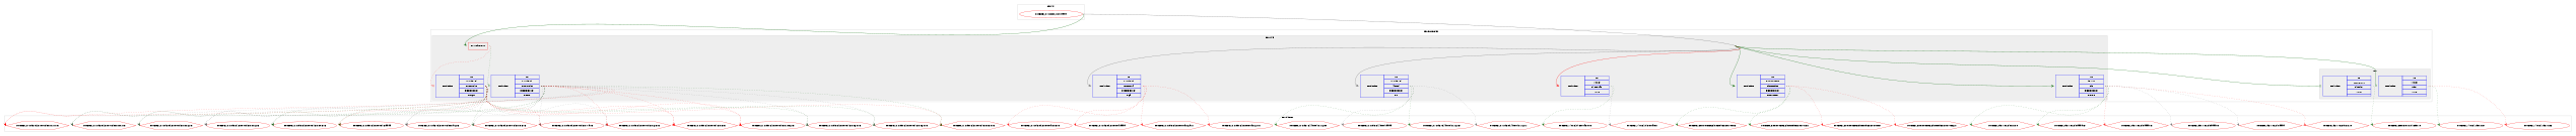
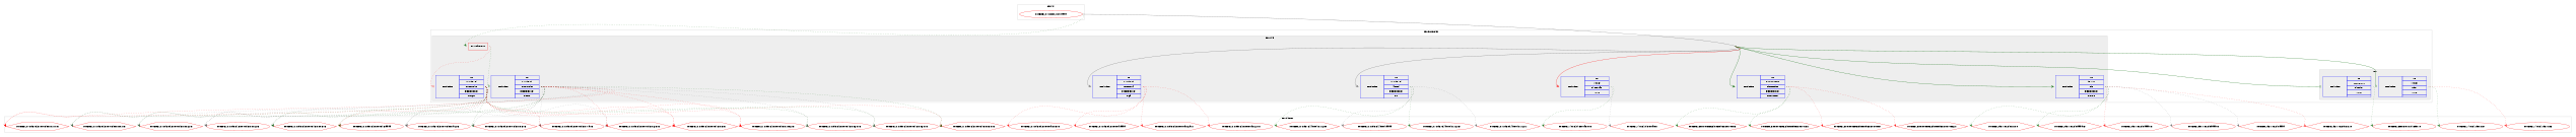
  digraph {
    compound=true
    concentrate=true
    fontname=Helvetica
    fontsize=10
    newrank=true
    rankdir=TB
    ranksep=1.5
    node [color=red fontname=Helvetica fontsize=10 shape=hexagon]
    edge [arrowhead=vee color=darkgreen headport=w style=dotted tailport=e weight=100]
    n1 [label="portage://sys-apps/uam-9999" shape=ellipse width=4]
    n2 [color=blue label=<<TABLE BORDER="0" CELLBORDER="1" CELLSPACING="0" CELLPADDING="4" WIDTH="220"><TR><TD ROWSPAN="6" CELLPADDING="30">pack_dep</TD></TR><TR><TD WIDTH="110">no</TD></TR><TR><TD>sys-devel</TD></TR><TR><TD>automake</TD></TR><TR><TD>greaterequal</TD></TR><TR><TD>1.16.1</TD></TR></TABLE>> shape=none]
    n3 [color=blue label=<<TABLE BORDER="0" CELLBORDER="1" CELLSPACING="0" CELLPADDING="4" WIDTH="220"><TR><TD ROWSPAN="6" CELLPADDING="30">pack_dep</TD></TR><TR><TD WIDTH="110">no</TD></TR><TR><TD>sys-devel</TD></TR><TR><TD>automake</TD></TR><TR><TD>greaterequal</TD></TR><TR><TD>1.15.1</TD></TR></TABLE>> shape=none]
    n4 [label=<<TABLE BORDER="0" CELLBORDER="1" CELLSPACING="0" CELLPADDING="4"><TR><TD CELLPADDING="10">any_of_group</TD></TR></TABLE>> shape=none]
    n5 [color=blue label=<<TABLE BORDER="0" CELLBORDER="1" CELLSPACING="0" CELLPADDING="4" WIDTH="220"><TR><TD ROWSPAN="6" CELLPADDING="30">pack_dep</TD></TR><TR><TD WIDTH="110">no</TD></TR><TR><TD>app-portage</TD></TR><TR><TD>elt-patches</TD></TR><TR><TD>greaterequal</TD></TR><TR><TD>20170815</TD></TR></TABLE>> shape=none]
    n6 [color=blue label=<<TABLE BORDER="0" CELLBORDER="1" CELLSPACING="0" CELLPADDING="4" WIDTH="220"><TR><TD ROWSPAN="6" CELLPADDING="30">pack_dep</TD></TR><TR><TD WIDTH="110">no</TD></TR><TR><TD>dev-vcs</TD></TR><TR><TD>git</TD></TR><TR><TD>greaterequal</TD></TR><TR><TD>1.8.2.1</TD></TR></TABLE>> shape=none]
    n7 [color=blue label=<<TABLE BORDER="0" CELLBORDER="1" CELLSPACING="0" CELLPADDING="4" WIDTH="220"><TR><TD ROWSPAN="6" CELLPADDING="30">pack_dep</TD></TR><TR><TD WIDTH="110">no</TD></TR><TR><TD>sys-devel</TD></TR><TR><TD>autoconf</TD></TR><TR><TD>greaterequal</TD></TR><TR><TD>2.69</TD></TR></TABLE>> shape=none]
    n8 [color=blue label=<<TABLE BORDER="0" CELLBORDER="1" CELLSPACING="0" CELLPADDING="4" WIDTH="220"><TR><TD ROWSPAN="6" CELLPADDING="30">pack_dep</TD></TR><TR><TD WIDTH="110">no</TD></TR><TR><TD>sys-devel</TD></TR><TR><TD>libtool</TD></TR><TR><TD>greaterequal</TD></TR><TR><TD>2.4</TD></TR></TABLE>> shape=none]
    n9 [color=blue label=<<TABLE BORDER="0" CELLBORDER="1" CELLSPACING="0" CELLPADDING="4" WIDTH="220"><TR><TD ROWSPAN="6" CELLPADDING="30">pack_dep</TD></TR><TR><TD WIDTH="110">no</TD></TR><TR><TD>virtual</TD></TR><TR><TD>pkgconfig</TD></TR><TR><TD>none</TD></TR><TR><TD></TD></TR></TABLE>> shape=none]
    n10 [color=blue label=<<TABLE BORDER="0" CELLBORDER="1" CELLSPACING="0" CELLPADDING="4" WIDTH="220"><TR><TD ROWSPAN="6" CELLPADDING="30">pack_dep</TD></TR><TR><TD WIDTH="110">no</TD></TR><TR><TD>acct-group</TD></TR><TR><TD>plugdev</TD></TR><TR><TD>none</TD></TR><TR><TD></TD></TR></TABLE>> shape=none]
    n11 [color=blue label=<<TABLE BORDER="0" CELLBORDER="1" CELLSPACING="0" CELLPADDING="4" WIDTH="220"><TR><TD ROWSPAN="6" CELLPADDING="30">pack_dep</TD></TR><TR><TD WIDTH="110">no</TD></TR><TR><TD>virtual</TD></TR><TR><TD>udev</TD></TR><TR><TD>none</TD></TR><TR><TD></TD></TR></TABLE>> shape=none]
-   n12 [label="portage://sys-devel/automake-1.10.3-r3" shape=ellipse width=4]
+   n12 [label="portage://sys-devel/automake-1.10.3-r3" width=4]
    n13 [label="portage://sys-devel/automake-1.11.6-r3" shape=ellipse width=4]
    n14 [label="portage://sys-devel/automake-1.12.6-r2" width=4]
    n15 [label="portage://sys-devel/automake-1.13.4-r2" width=4]
    n16 [label="portage://sys-devel/automake-1.14.1-r2" width=4]
    n17 [label="portage://sys-devel/automake-1.15.1-r2" width=4]
    n18 [label="portage://sys-devel/automake-1.16.1-r1" shape=ellipse width=4]
    n19 [label="portage://sys-devel/automake-1.16.1-r2" shape=ellipse width=4]
    n20 [label="portage://sys-devel/automake-1.4_p6-r2" shape=ellipse width=4]
    n21 [label="portage://sys-devel/automake-1.5-r2" width=4]
    n22 [label="portage://sys-devel/automake-1.6.3-r2" width=4]
    n23 [label="portage://sys-devel/automake-1.7.9-r3" shape=ellipse width=4]
    n24 [label="portage://sys-devel/automake-1.8.5-r5" width=4]
    n25 [label="portage://sys-devel/automake-1.9.6-r5" shape=ellipse width=4]
    n26 [label="portage://sys-devel/automake-9999" shape=ellipse width=4]
    n27 [label="portage://app-portage/elt-patches-20170317" width=4]
    n28 [label="portage://app-portage/elt-patches-20170422" width=4]
    n29 [label="portage://app-portage/elt-patches-20170815" width=4]
    n30 [label="portage://app-portage/elt-patches-20170826.1" width=4]
    n31 [label="portage://dev-vcs/git-2.21.0" width=4]
    n32 [label="portage://dev-vcs/git-2.24.0" width=4]
    n33 [label="portage://dev-vcs/git-9999" width=4]
    n34 [label="portage://dev-vcs/git-9999-r1" shape=ellipse width=4]
    n35 [label="portage://dev-vcs/git-9999-r2" width=4]
    n36 [label="portage://dev-vcs/git-9999-r3" width=4]
    n37 [label="portage://sys-devel/autoconf-2.13-r1" shape=ellipse width=4]
    n38 [label="portage://sys-devel/autoconf-2.64-r1" shape=ellipse width=4]
    n39 [label="portage://sys-devel/autoconf-2.69-r4" width=4]
    n40 [label="portage://sys-devel/autoconf-9999" width=4]
    n41 [label="portage://sys-devel/libtool-2.4.6-r3" width=4]
    n42 [label="portage://sys-devel/libtool-2.4.6-r4" width=4]
    n43 [label="portage://sys-devel/libtool-2.4.6-r5" shape=ellipse width=4]
    n44 [label="portage://sys-devel/libtool-9999" shape=ellipse width=4]
    n45 [label="portage://virtual/pkgconfig-0-r1" shape=ellipse width=4]
    n46 [label="portage://virtual/pkgconfig-1" width=4]
    n47 [label="portage://acct-group/plugdev-0" shape=ellipse width=4]
    n48 [label="portage://virtual/udev-215" shape=ellipse width=4]
    n49 [label="portage://virtual/udev-217" shape=ellipse width=4]
    subgraph cluster_1 {
      color=gray
      label=<<i>ebuild</i>>
      rank=same
      n1
    }
    subgraph cluster_2 {
      color=gray
      label=<<i>dependencies</i>>
      subgraph cluster_3 {
        color=gray
        fillcolor="#eeeeee"
        label=<<i>compile</i>>
        style=filled
        subgraph sub_4 {
          color=gray
          fillcolor="#eeeeee"
          label=<<i>compile</i>>
          style=filled
          n4
          subgraph sub_5 {
            color=gray
            fillcolor="#eeeeee"
            label=<<i>compile</i>>
            style=filled
            n2
          }
          subgraph sub_6 {
            color=gray
            fillcolor="#eeeeee"
            label=<<i>compile</i>>
            style=filled
            n3
          }
        }
        subgraph sub_7 {
          color=gray
          fillcolor="#eeeeee"
          label=<<i>compile</i>>
          style=filled
          n5
        }
        subgraph sub_8 {
          color=gray
          fillcolor="#eeeeee"
          label=<<i>compile</i>>
          style=filled
          n6
        }
        subgraph sub_9 {
          color=gray
          fillcolor="#eeeeee"
          label=<<i>compile</i>>
          style=filled
          n7
        }
        subgraph sub_10 {
          color=gray
          fillcolor="#eeeeee"
          label=<<i>compile</i>>
          style=filled
          n8
        }
        subgraph sub_11 {
          color=gray
          fillcolor="#eeeeee"
          label=<<i>compile</i>>
          style=filled
          n9
        }
      }
      subgraph cluster_12 {
        color=gray
        fillcolor="#eeeeee"
        label=<<i>compile and run</i>>
        style=filled
      }
      subgraph cluster_13 {
        color=gray
        fillcolor="#eeeeee"
        label=<<i>run</i>>
        style=filled
        subgraph sub_14 {
          color=gray
          fillcolor="#eeeeee"
          label=<<i>run</i>>
          style=filled
          n10
        }
        subgraph sub_15 {
          color=gray
          fillcolor="#eeeeee"
          label=<<i>run</i>>
          style=filled
          n11
        }
      }
    }
    subgraph cluster_16 {
      color=gray
      label=<<i>candidates</i>>
      rank=same
      subgraph sub_17 {
        color=black
        label=<<i>candidates</i>>
        nodesep=1
        rank=same
        n12
        n13
        n14
        n15
        n16
        n17
        n18
        n19
        n20
        n21
        n22
        n23
        n24
        n25
        n26
      }
      subgraph sub_18 {
        color=black
        label=<<i>candidates</i>>
        nodesep=1
        rank=same
        n12
        n13
        n14
        n15
        n16
        n17
        n18
        n19
        n20
        n21
        n22
        n23
        n24
        n25
        n26
      }
      subgraph sub_19 {
        color=black
        label=<<i>candidates</i>>
        nodesep=1
        rank=same
        n27
        n28
        n29
        n30
      }
      subgraph sub_20 {
        color=black
        label=<<i>candidates</i>>
        nodesep=1
        rank=same
        n31
        n32
        n33
        n34
        n35
        n36
      }
      subgraph sub_21 {
        color=black
        label=<<i>candidates</i>>
        nodesep=1
        rank=same
        n37
        n38
        n39
        n40
      }
      subgraph sub_22 {
        color=black
        label=<<i>candidates</i>>
        nodesep=1
        rank=same
        n41
        n42
        n43
        n44
      }
      subgraph sub_23 {
        color=black
        label=<<i>candidates</i>>
        nodesep=1
        rank=same
        n45
        n46
      }
      subgraph sub_24 {
        color=black
        label=<<i>candidates</i>>
        nodesep=1
        rank=same
        n47
      }
      subgraph sub_25 {
        color=black
        label=<<i>candidates</i>>
        nodesep=1
        rank=same
        n48
        n49
      }
    }
-   n1 -> n4 [style=solid weight=20]
+   n1 -> n4 [weight=20]
    n1 -> n5 [style=solid weight=20]
    n1 -> n6 [style=solid weight=20]
    n1 -> n7 [color=gray40 style=solid weight=20]
    n1 -> n8 [color=gray40 style=solid weight=20]
    n1 -> n9 [color=red style=solid weight=20]
    n1 -> n10 [arrowhead=odot style=solid weight=20]
    n1 -> n11 [arrowhead=odot style=solid weight=20]
    n2 -> n12 [color=gray40]
    n2 -> n13 [color=gray40]
    n2 -> n14
    n2 -> n15
    n2 -> n16 [color=red]
    n2 -> n17 [color=red]
    n2 -> n18
    n2 -> n19
    n2 -> n20 [color=red]
    n2 -> n21 [color=red]
    n2 -> n22 [color=gray40]
    n2 -> n23 [color=red]
    n2 -> n24
    n2 -> n25 [color=gray40]
    n2 -> n26 [color=red]
    n3 -> n12
    n3 -> n13 [color=gray40]
    n3 -> n14 [color=gray40]
    n3 -> n15 [color=gray40]
    n3 -> n16 [color=red]
    n3 -> n17
    n3 -> n18 [color=gray40]
    n3 -> n19 [color=gray40]
    n3 -> n20 [color=red]
    n3 -> n21 [color=red]
    n3 -> n22 [color=red]
    n3 -> n23 [color=gray40]
    n3 -> n24 [color=gray40]
    n3 -> n25 [color=gray40]
    n3 -> n26
    n4 -> n2 [arrowhead=oinv color=red weight=20]
    n4 -> n3 [arrowhead=oinv weight=20]
    n5 -> n27 [color=red]
    n5 -> n28
    n5 -> n29
    n5 -> n30 [color=red]
    n6 -> n31
    n6 -> n32 [color=red]
    n6 -> n33 [color=gray40]
    n6 -> n34 [color=gray40]
    n6 -> n35 [color=red]
    n6 -> n36
    n7 -> n37 [color=red]
    n7 -> n38 [color=red]
    n7 -> n39 [color=red]
    n7 -> n40 [color=red]
    n8 -> n41
    n8 -> n42 [color=gray40]
    n8 -> n43
    n8 -> n44 [color=gray40]
    n9 -> n45
    n9 -> n46 [color=gray40]
    n10 -> n47
    n11 -> n48 [color=red]
    n11 -> n49
  }
